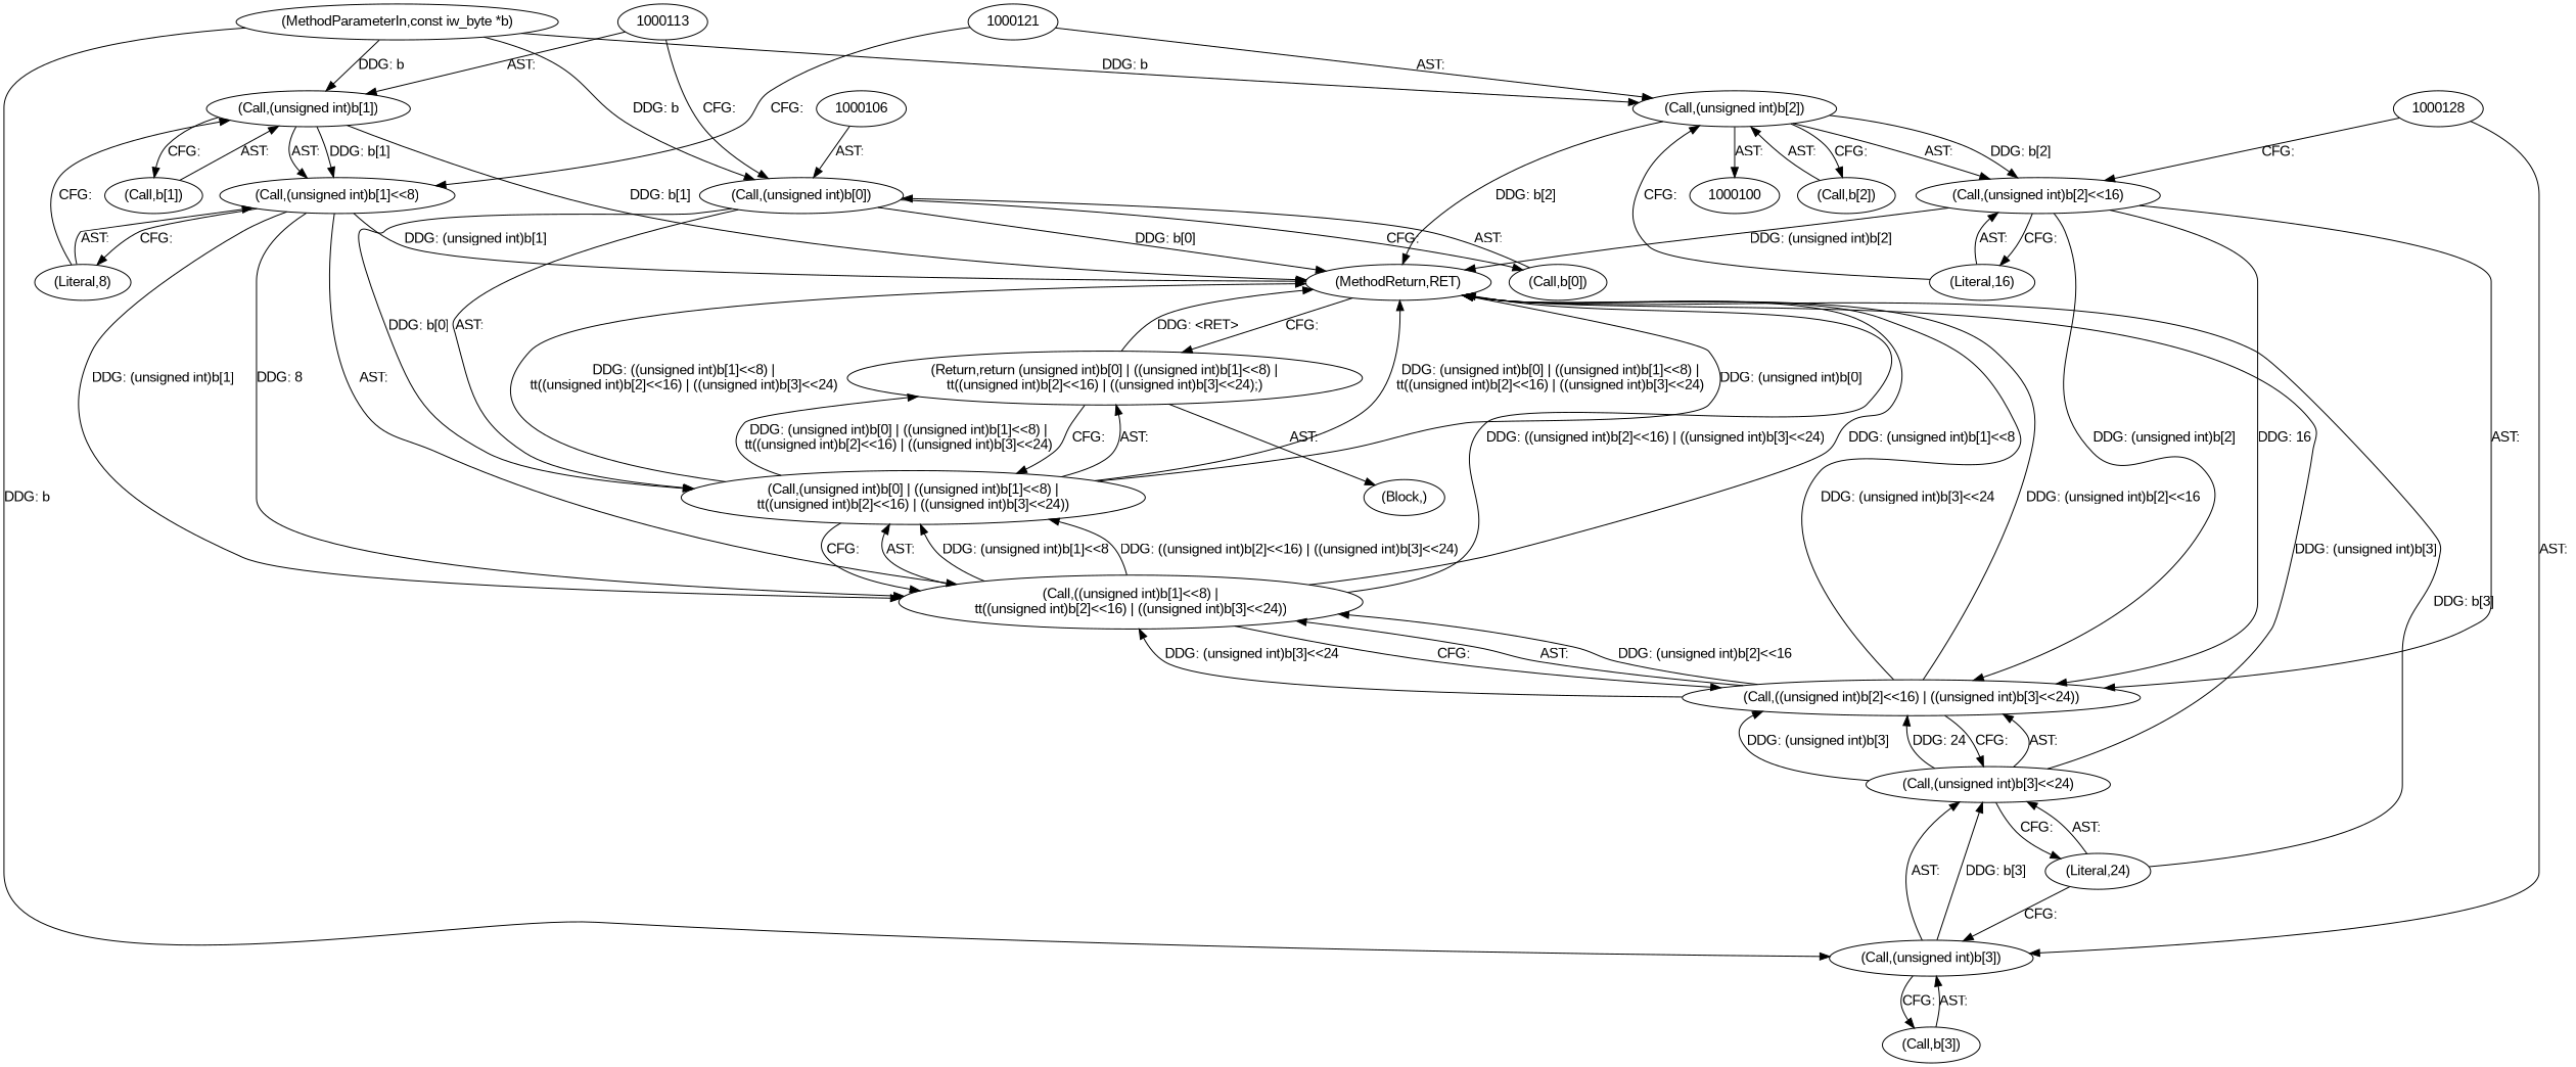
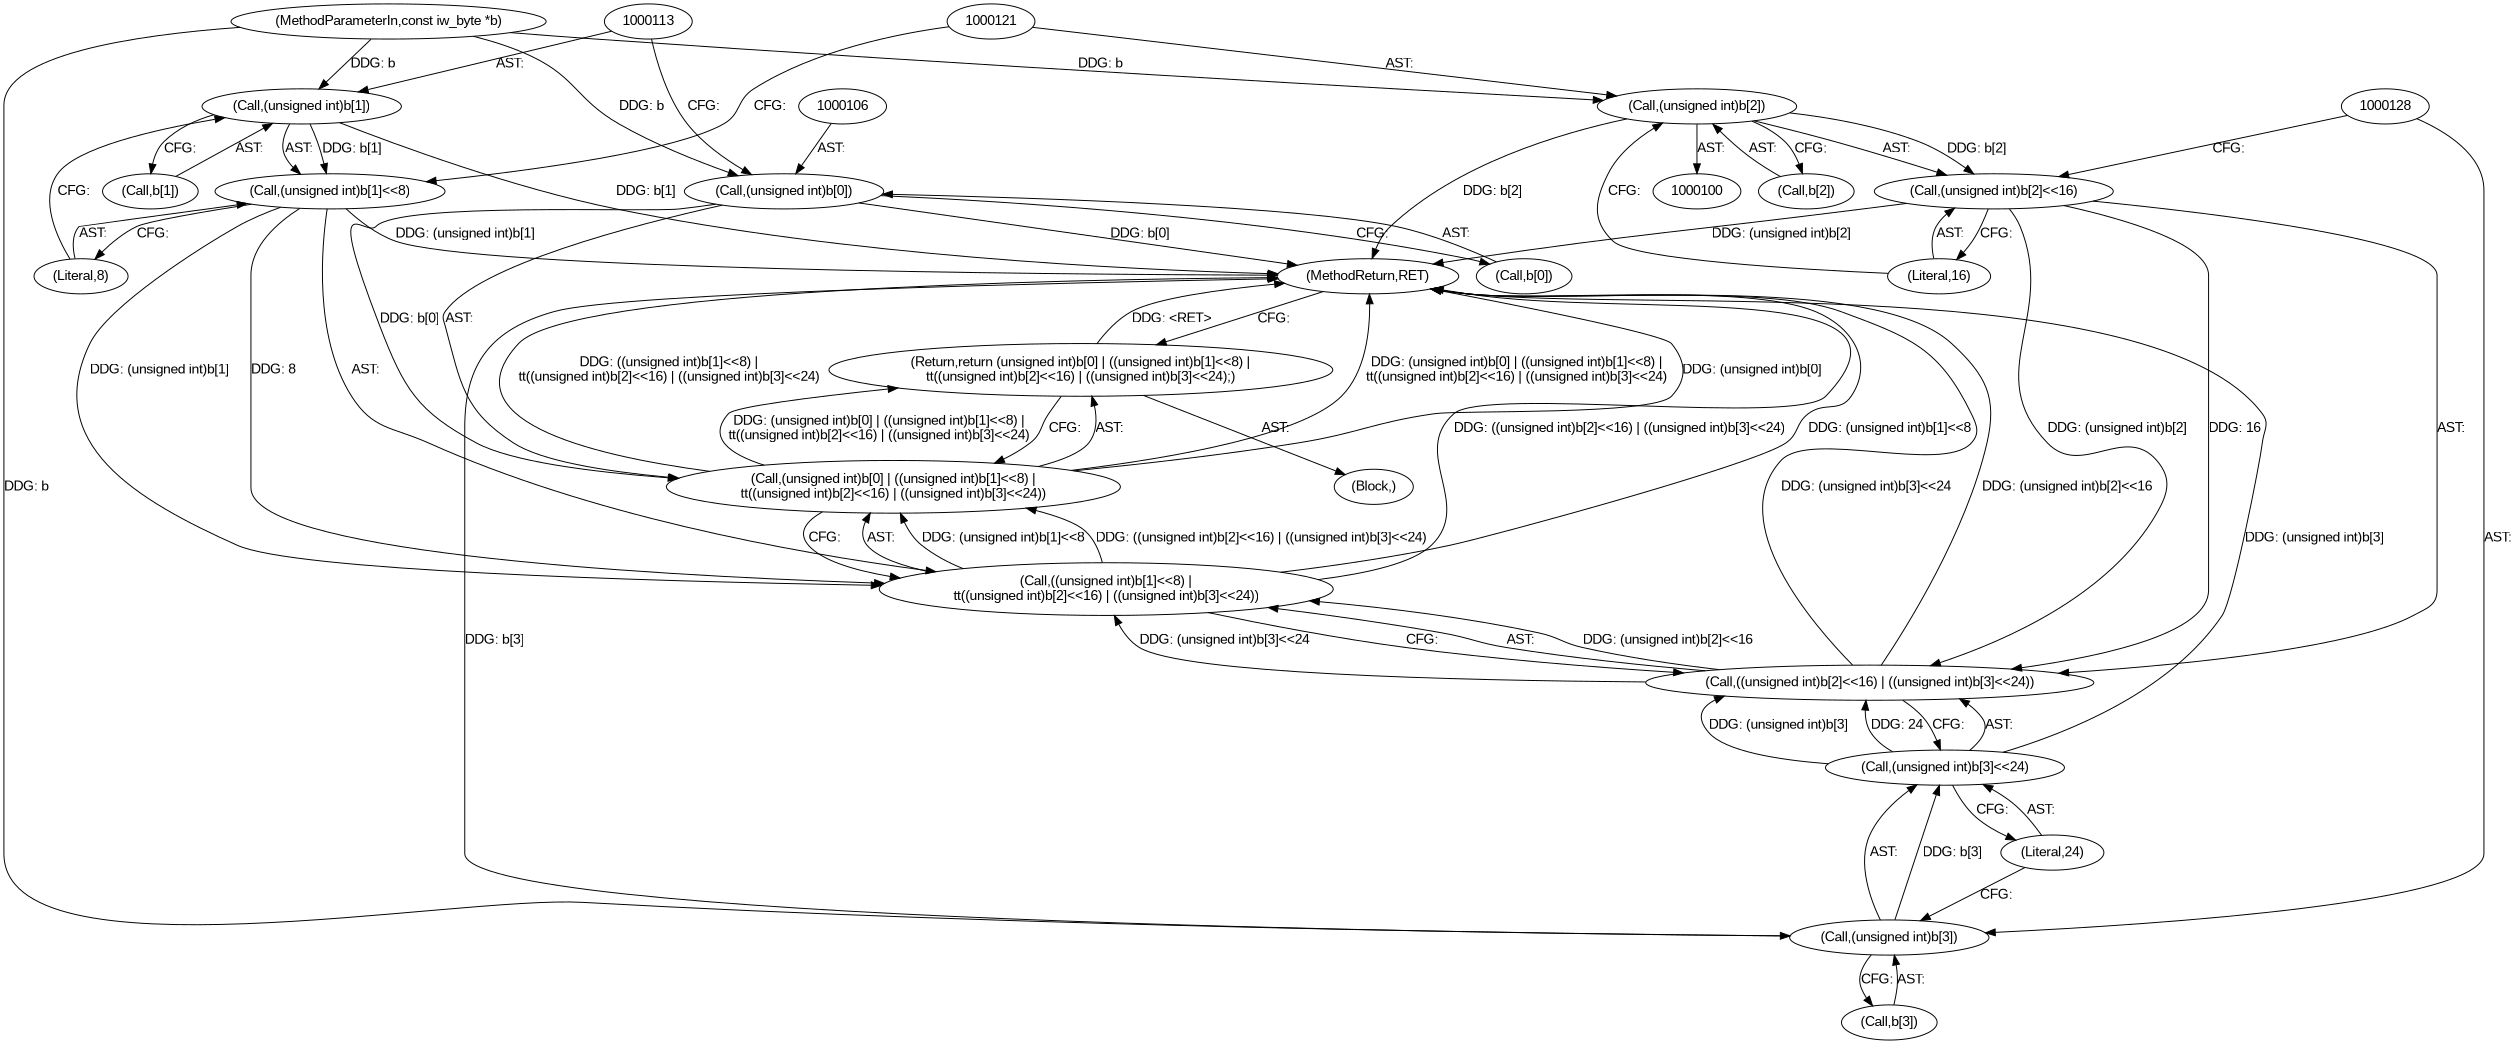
  digraph {
    fontname="Liberation Sans"
    node [fontname="Liberation Sans"]
    edge [fontname="Liberation Sans"]
    n1 [label="(MethodParameterIn,const iw_byte *b)"]
    n2 [label="(Call,(unsigned int)b[0])"]
    n3 [label="(Call,(unsigned int)b[1])"]
    n4 [label="(Call,(unsigned int)b[2])"]
    n5 [label="(Call,(unsigned int)b[3])"]
    n6 [label="(MethodReturn,RET)"]
    n7 [label="(Call,(unsigned int)b[0] | ((unsigned int)b[1]<<8) |\n\t\t((unsigned int)b[2]<<16) | ((unsigned int)b[3]<<24))"]
    n8 [label="(Call,b[0])"]
    n9 [label="(Call,(unsigned int)b[1]<<8)"]
    n10 [label="(Call,b[1])"]
    1000100
    n12 [label="(Call,(unsigned int)b[2]<<16)"]
    n13 [label="(Call,b[2])"]
    n14 [label="(Call,(unsigned int)b[3]<<24)"]
    n15 [label="(Call,b[3])"]
    n16 [label="(Return,return (unsigned int)b[0] | ((unsigned int)b[1]<<8) |\n\t\t((unsigned int)b[2]<<16) | ((unsigned int)b[3]<<24);)"]
    n17 [label="(Call,((unsigned int)b[1]<<8) |\n\t\t((unsigned int)b[2]<<16) | ((unsigned int)b[3]<<24))"]
    n18 [label="(Block,)"]
    n19 [label="(Call,((unsigned int)b[2]<<16) | ((unsigned int)b[3]<<24))"]
    n20 [label="(Literal,8)"]
    n21 [label="(Literal,16)"]
    n22 [label="(Literal,24)"]
    1000106
    1000113
    1000121
    1000128
    n1 -> n2 [label="DDG: b"]
    n1 -> n3 [label="DDG: b"]
    n1 -> n4 [label="DDG: b"]
    n1 -> n5 [label="DDG: b"]
    n2 -> n6 [label="DDG: b[0]"]
    n2 -> n7 [label="AST: "]
    n2 -> n7 [label="DDG: b[0]"]
    n2 -> n8 [label="CFG: "]
    n3 -> n6 [label="DDG: b[1]"]
    n3 -> n9 [label="AST: "]
    n3 -> n9 [label="DDG: b[1]"]
    n3 -> n10 [label="CFG: "]
    n4 -> n6 [label="DDG: b[2]"]
    n4 -> 1000100 [label="AST: "]
    n4 -> n12 [label="AST: "]
    n4 -> n12 [label="DDG: b[2]"]
    n4 -> n13 [label="CFG: "]
-   n22 -> n6 [label="DDG: b[3]"]
+   n5 -> n6 [label="DDG: b[3]"]
    n5 -> n14 [label="AST: "]
    n5 -> n14 [label="DDG: b[3]"]
    n5 -> n15 [label="CFG: "]
    n6 -> n16 [label="CFG: "]
    n7 -> n6 [label="DDG: (unsigned int)b[0] | ((unsigned int)b[1]<<8) |\n\t\t((unsigned int)b[2]<<16) | ((unsigned int)b[3]<<24)"]
    n7 -> n6 [label="DDG: (unsigned int)b[0]"]
    n7 -> n6 [label="DDG: ((unsigned int)b[1]<<8) |\n\t\t((unsigned int)b[2]<<16) | ((unsigned int)b[3]<<24)"]
    n7 -> n16 [label="AST: "]
    n7 -> n16 [label="DDG: (unsigned int)b[0] | ((unsigned int)b[1]<<8) |\n\t\t((unsigned int)b[2]<<16) | ((unsigned int)b[3]<<24)"]
    n7 -> n17 [label="CFG: "]
    n8 -> n2 [label="AST: "]
    n9 -> n6 [label="DDG: (unsigned int)b[1]"]
    n9 -> n17 [label="AST: "]
    n9 -> n17 [label="DDG: (unsigned int)b[1]"]
    n9 -> n17 [label="DDG: 8"]
    n9 -> n20 [label="CFG: "]
    n10 -> n3 [label="AST: "]
    n12 -> n6 [label="DDG: (unsigned int)b[2]"]
    n12 -> n19 [label="AST: "]
    n12 -> n19 [label="DDG: (unsigned int)b[2]"]
    n12 -> n19 [label="DDG: 16"]
    n12 -> n21 [label="CFG: "]
    n13 -> n4 [label="AST: "]
    n14 -> n6 [label="DDG: (unsigned int)b[3]"]
    n14 -> n19 [label="AST: "]
    n14 -> n19 [label="DDG: (unsigned int)b[3]"]
    n14 -> n19 [label="DDG: 24"]
    n14 -> n22 [label="CFG: "]
    n15 -> n5 [label="AST: "]
    n16 -> n6 [label="DDG: <RET>"]
    n16 -> n7 [label="CFG: "]
    n16 -> n18 [label="AST: "]
    n17 -> n6 [label="DDG: ((unsigned int)b[2]<<16) | ((unsigned int)b[3]<<24)"]
    n17 -> n6 [label="DDG: (unsigned int)b[1]<<8"]
    n17 -> n7 [label="AST: "]
    n17 -> n7 [label="DDG: (unsigned int)b[1]<<8"]
    n17 -> n7 [label="DDG: ((unsigned int)b[2]<<16) | ((unsigned int)b[3]<<24)"]
    n17 -> n19 [label="CFG: "]
    n19 -> n6 [label="DDG: (unsigned int)b[3]<<24"]
    n19 -> n6 [label="DDG: (unsigned int)b[2]<<16"]
    n19 -> n14 [label="CFG: "]
    n19 -> n17 [label="AST: "]
    n19 -> n17 [label="DDG: (unsigned int)b[2]<<16"]
    n19 -> n17 [label="DDG: (unsigned int)b[3]<<24"]
    n20 -> n3 [label="CFG: "]
    n20 -> n9 [label="AST: "]
    n21 -> n4 [label="CFG: "]
    n21 -> n12 [label="AST: "]
    n22 -> n5 [label="CFG: "]
    n22 -> n14 [label="AST: "]
    1000106 -> n2 [label="AST: "]
    1000113 -> n2 [label="CFG: "]
    1000113 -> n3 [label="AST: "]
    1000121 -> n4 [label="AST: "]
    1000121 -> n9 [label="CFG: "]
    1000128 -> n5 [label="AST: "]
    1000128 -> n12 [label="CFG: "]
  }
